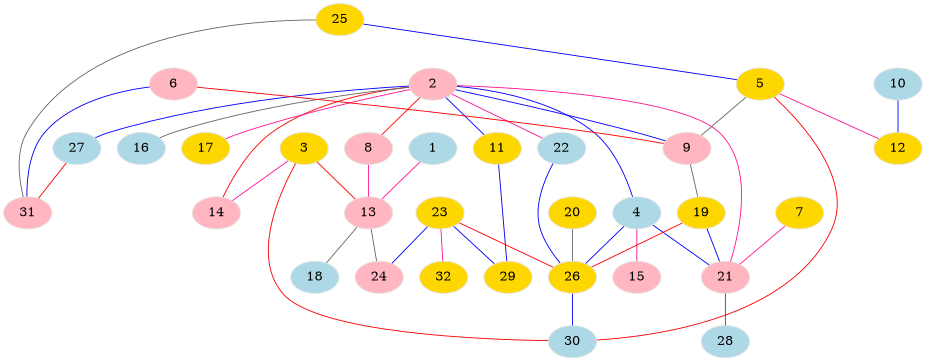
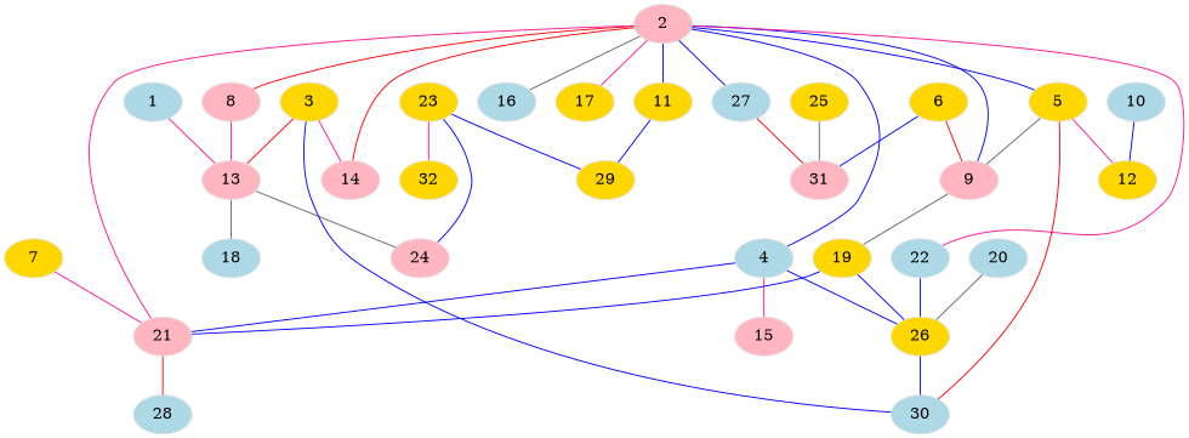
  graph {
    node [color=gray90 fillcolor=gold style=filled]
    edge [color=blue weight=1.0]
    1 [fillcolor=lightblue]
    13 [fillcolor=lightpink]
    18 [fillcolor=lightblue]
    24 [fillcolor=lightpink]
    2 [fillcolor=lightpink]
    4 [fillcolor=lightblue]
    5
    8 [fillcolor=lightpink]
    9 [fillcolor=lightpink]
    11
    14 [fillcolor=lightpink]
    16 [fillcolor=lightblue]
    17
    21 [fillcolor=lightpink]
    22 [fillcolor=lightblue]
    27 [fillcolor=lightblue]
    15 [fillcolor=lightpink]
    26
    30 [fillcolor=lightblue]
    12
    19
    29
    28 [fillcolor=lightblue]
    31 [fillcolor=lightpink]
    3
-   6 [fillcolor=lightpink]
+   6
    7
    10 [fillcolor=lightblue]
-   20
+   20 [fillcolor=lightblue]
    23
    32
    25
    1 -- 13 [color=deeppink]
    13 -- 18 [color=gray40]
    13 -- 24 [color=gray40]
    2 -- 4
-   25 -- 5
+   2 -- 5
    2 -- 8 [color=red]
    2 -- 9
    2 -- 11
    2 -- 14 [color=red]
    2 -- 16 [color=gray40]
    2 -- 17 [color=deeppink]
    2 -- 21 [color=deeppink]
    2 -- 22 [color=deeppink]
    2 -- 27
    4 -- 21
    4 -- 15 [color=deeppink]
    4 -- 26
    5 -- 9 [color=gray40]
    5 -- 30 [color=red]
    5 -- 12 [color=deeppink]
    8 -- 13 [color=deeppink]
    9 -- 19 [color=gray40]
    11 -- 29
    21 -- 28 [color=red]
    22 -- 26
    27 -- 31 [color=red]
    26 -- 30
    19 -- 21
-   19 -- 26 [color=red]
+   19 -- 26
    3 -- 13 [color=red]
    3 -- 14 [color=deeppink]
-   3 -- 30 [color=red]
+   3 -- 30
    6 -- 9 [color=red]
    6 -- 31
    7 -- 21 [color=deeppink]
    10 -- 12
    20 -- 26 [color=gray40 weight=2.0]
    23 -- 24
-   23 -- 26 [color=red]
    23 -- 29
    23 -- 32 [color=deeppink]
    25 -- 31 [color=gray40]
  }
